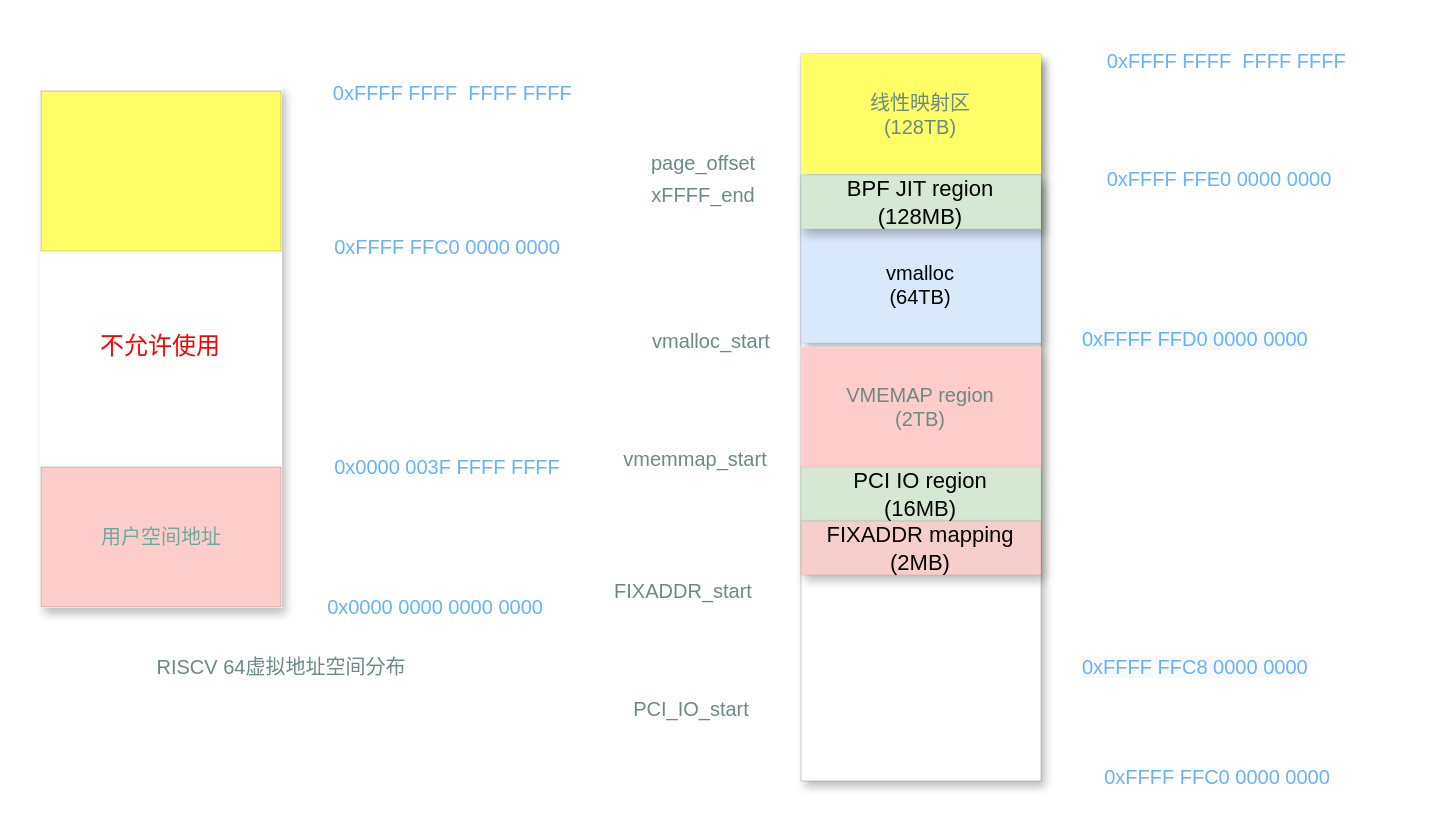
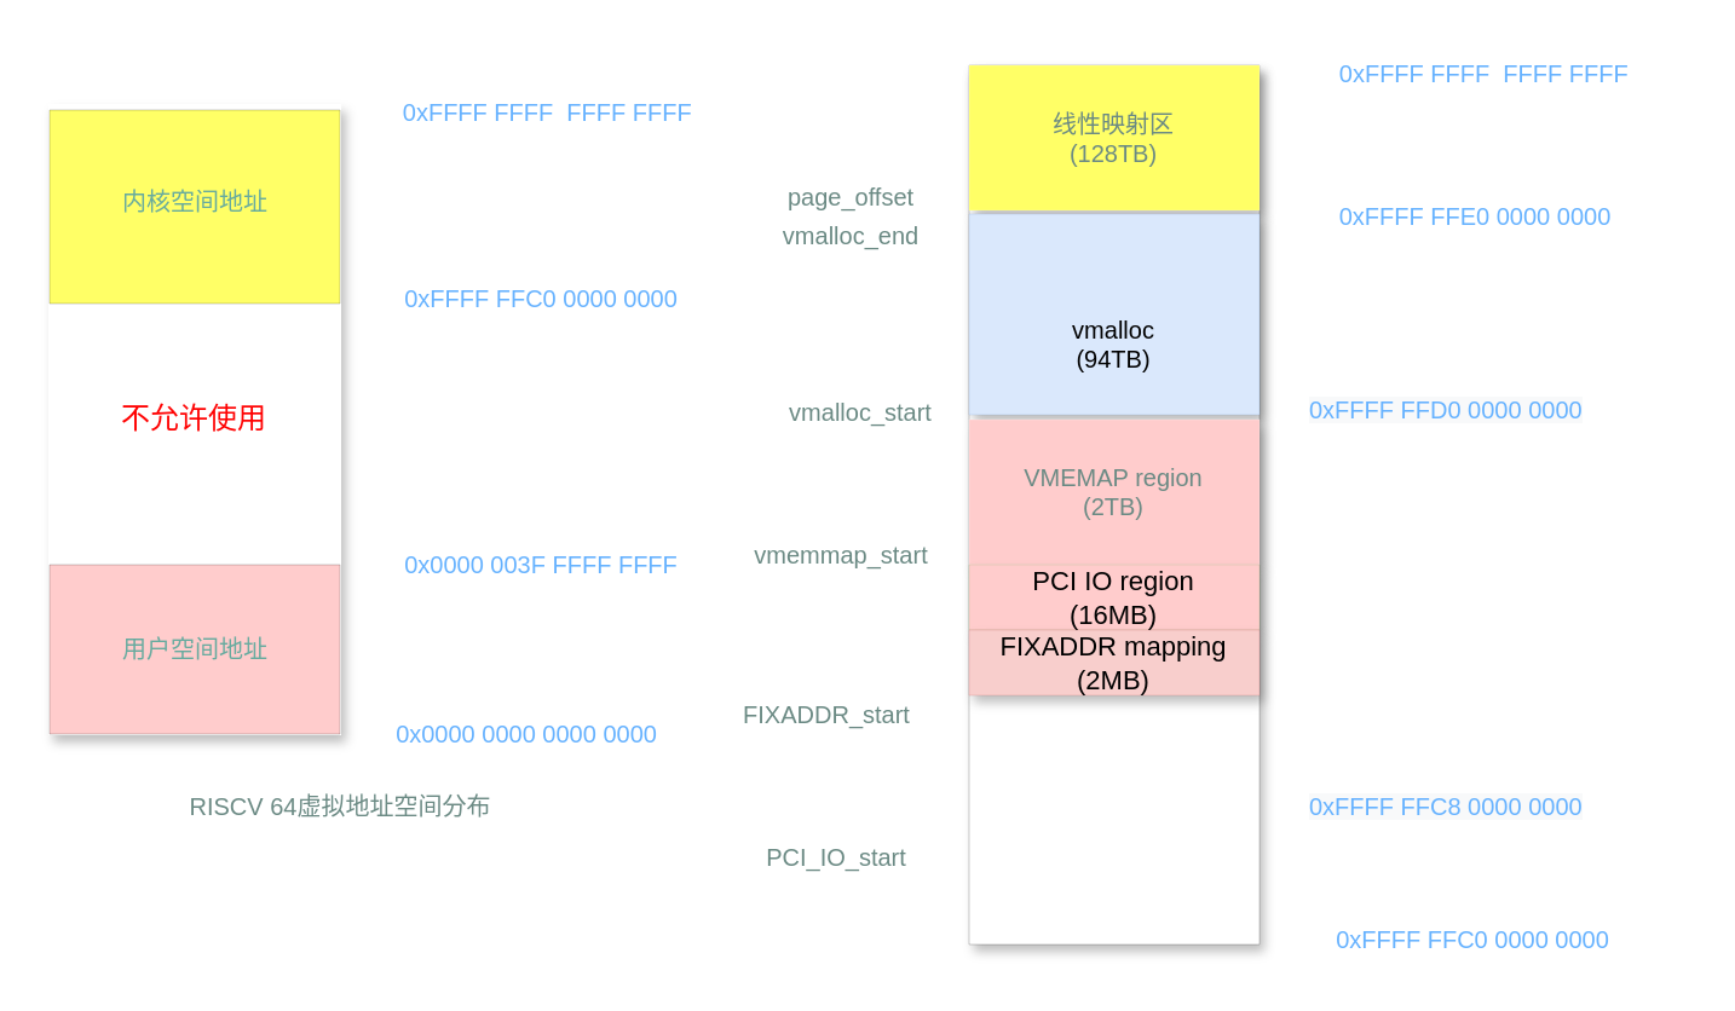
  <mxCell id="0" />
  <mxCell id="1" parent="0" />
  <mxCell id="2" value="" style="whiteSpace=wrap;html=1;shadow=1;fontSize=10;strokeWidth=0;" parent="1" vertex="1"><mxGeometry x="400" y="26.5" width="120" height="363.5" as="geometry" /></mxCell>
  <mxCell id="3" value="&lt;font color=&quot;#ff0000&quot;&gt;不允许使用&lt;/font&gt;" style="rounded=0;whiteSpace=wrap;html=1;shadow=1;strokeColor=#FFFFFF;" parent="1" vertex="1"><mxGeometry x="20" y="43" width="120" height="260" as="geometry" /></mxCell>
  <mxCell id="4" value="" style="rounded=0;whiteSpace=wrap;html=1;fontSize=10;strokeWidth=0;fillColor=#FFFF66;" parent="1" vertex="1"><mxGeometry x="20" y="45" width="120" height="80" as="geometry" /></mxCell>
+ <mxCell id="5" value="&lt;font style=&quot;font-size: 10px&quot; color=&quot;#67ab9f&quot;&gt;内核空间地址&lt;/font&gt;" style="text;html=1;resizable=0;autosize=1;align=center;verticalAlign=middle;points=[];fillColor=none;strokeColor=none;rounded=0;strokeWidth=0;" parent="1" vertex="1"><mxGeometry x="35" y="73" width="90" height="20" as="geometry" /></mxCell>
  <mxCell id="6" value="" style="rounded=0;whiteSpace=wrap;html=1;fontSize=10;strokeWidth=0;fillColor=#FFCCCC;" parent="1" vertex="1"><mxGeometry x="20" y="233" width="120" height="70" as="geometry" /></mxCell>
  <mxCell id="7" value="&lt;font style=&quot;font-size: 10px&quot; color=&quot;#67ab9f&quot;&gt;用户空间地址&lt;/font&gt;" style="text;html=1;resizable=0;autosize=1;align=center;verticalAlign=middle;points=[];fillColor=none;strokeColor=none;rounded=0;strokeWidth=0;" parent="1" vertex="1"><mxGeometry x="35" y="258" width="90" height="20" as="geometry" /></mxCell>
  <mxCell id="8" value="0xFFFF FFC0 0000 0000" style="text;html=1;resizable=0;autosize=1;align=center;verticalAlign=middle;points=[];fillColor=none;strokeColor=none;rounded=0;shadow=1;fontSize=10;fontColor=#66B2FF;" parent="1" vertex="1"><mxGeometry x="150" y="115" width="145" height="16" as="geometry" /></mxCell>
  <mxCell id="9" value="0xFFFF FFFF&amp;nbsp; FFFF FFFF&amp;nbsp;" style="text;html=1;resizable=0;autosize=1;align=center;verticalAlign=middle;points=[];fillColor=none;strokeColor=none;rounded=0;shadow=1;fontSize=10;fontColor=#66B2FF;" parent="1" vertex="1"><mxGeometry x="147" y="36" width="160" height="20" as="geometry" /></mxCell>
  <mxCell id="10" value="0x0000 003F FFFF FFFF" style="text;html=1;resizable=0;autosize=1;align=center;verticalAlign=middle;points=[];fillColor=none;strokeColor=none;rounded=0;shadow=1;fontSize=10;fontColor=#66B2FF;" parent="1" vertex="1"><mxGeometry x="150" y="225" width="145" height="16" as="geometry" /></mxCell>
  <mxCell id="11" value="&lt;font&gt;0x0000 0000 0000 0000&lt;/font&gt;" style="text;html=1;resizable=0;autosize=1;align=center;verticalAlign=middle;points=[];fillColor=none;strokeColor=none;rounded=0;shadow=1;fontSize=10;fontColor=#66B2FF;" parent="1" vertex="1"><mxGeometry x="147" y="293" width="140" height="20" as="geometry" /></mxCell>
  <mxCell id="12" value="&lt;font color=&quot;#6b8a84&quot;&gt;RISCV 64虚拟地址空间分布&lt;/font&gt;" style="text;html=1;resizable=0;autosize=1;align=center;verticalAlign=middle;points=[];fillColor=none;strokeColor=none;rounded=0;shadow=1;fontSize=10;fontColor=#FF0000;" parent="1" vertex="1"><mxGeometry x="60" y="323" width="160" height="20" as="geometry" /></mxCell>
  <mxCell id="13" value="线性映射区&lt;br&gt;(128TB)" style="whiteSpace=wrap;html=1;shadow=1;fontSize=10;fontColor=#6B8A84;strokeColor=#FFFFFF;strokeWidth=0;fillColor=#ffff66;" parent="1" vertex="1"><mxGeometry x="400" y="26.5" width="120" height="60" as="geometry" /></mxCell>
  <mxCell id="14" value="0xFFFF FFE0 0000 0000" style="text;html=1;resizable=0;autosize=1;align=center;verticalAlign=middle;points=[];fillColor=none;strokeColor=none;rounded=0;shadow=1;fontSize=10;fontColor=#66B2FF;" parent="1" vertex="1"><mxGeometry x="534" y="79" width="150" height="20" as="geometry" /></mxCell>
  <mxCell id="15" value="0xFFFF FFFF&amp;nbsp; FFFF FFFF&amp;nbsp;" style="text;html=1;resizable=0;autosize=1;align=center;verticalAlign=middle;points=[];fillColor=none;strokeColor=none;rounded=0;shadow=1;fontSize=10;fontColor=#66B2FF;" parent="1" vertex="1"><mxGeometry x="534" y="20" width="160" height="20" as="geometry" /></mxCell>
- <mxCell id="16" value="&lt;br&gt;&lt;br&gt;vmalloc&lt;br&gt;(64TB)" style="whiteSpace=wrap;html=1;shadow=1;fontSize=10;strokeColor=#6c8ebf;strokeWidth=0;fillColor=#dae8fc;" parent="1" vertex="1"><mxGeometry x="400" y="88" width="120" height="83" as="geometry" /></mxCell>
+ <mxCell id="16" value="&lt;br&gt;&lt;br&gt;vmalloc&lt;br&gt;(94TB)" style="whiteSpace=wrap;html=1;shadow=1;fontSize=10;strokeColor=#6c8ebf;strokeWidth=0;fillColor=#dae8fc;" parent="1" vertex="1"><mxGeometry x="400" y="88" width="120" height="83" as="geometry" /></mxCell>
  <mxCell id="17" value="&lt;span style=&quot;color: rgb(102 , 178 , 255) ; font-family: &amp;#34;helvetica&amp;#34; ; font-size: 10px ; font-style: normal ; font-weight: 400 ; letter-spacing: normal ; text-align: center ; text-indent: 0px ; text-transform: none ; word-spacing: 0px ; background-color: rgb(248 , 249 , 250) ; display: inline ; float: none&quot;&gt;0xFFFF FFD0 0000 0000&lt;/span&gt;" style="text;whiteSpace=wrap;html=1;fontSize=10;fontColor=#6B8A84;" parent="1" vertex="1"><mxGeometry x="539.001" y="157.004" width="155" height="26" as="geometry" /></mxCell>
  <mxCell id="18" value="page_offset" style="text;html=1;resizable=0;autosize=1;align=center;verticalAlign=middle;points=[];fillColor=none;strokeColor=none;rounded=0;shadow=1;fontSize=10;fontColor=#6B8A84;" parent="1" vertex="1"><mxGeometry x="314" y="73" width="73" height="16" as="geometry" /></mxCell>
- <mxCell id="19" value="&lt;font style=&quot;font-size: 11px&quot;&gt;BPF JIT region&lt;br&gt;(128MB)&lt;/font&gt;" style="whiteSpace=wrap;html=1;shadow=1;fontSize=10;strokeColor=#82b366;strokeWidth=0;fillColor=#d5e8d4;" parent="1" vertex="1"><mxGeometry x="400" y="87" width="120" height="27" as="geometry" /></mxCell>
  <mxCell id="20" value="vmalloc_start" style="text;html=1;resizable=0;autosize=1;align=center;verticalAlign=middle;points=[];fillColor=none;strokeColor=none;rounded=0;shadow=1;fontSize=10;fontColor=#6B8A84;" parent="1" vertex="1"><mxGeometry x="314" y="162" width="81" height="16" as="geometry" /></mxCell>
- <mxCell id="21" value="xFFFF_end" style="text;html=1;resizable=0;autosize=1;align=center;verticalAlign=middle;points=[];fillColor=none;strokeColor=none;rounded=0;shadow=1;fontSize=10;fontColor=#6B8A84;" parent="1" vertex="1"><mxGeometry x="312" y="89" width="77" height="16" as="geometry" /></mxCell>
+ <mxCell id="21" value="vmalloc_end" style="text;html=1;resizable=0;autosize=1;align=center;verticalAlign=middle;points=[];fillColor=none;strokeColor=none;rounded=0;shadow=1;fontSize=10;fontColor=#6B8A84;" parent="1" vertex="1"><mxGeometry x="312" y="89" width="77" height="16" as="geometry" /></mxCell>
  <mxCell id="22" value="VMEMAP region&lt;br&gt;(2TB)" style="whiteSpace=wrap;html=1;shadow=1;fontSize=10;fontColor=#6B8A84;strokeColor=#FFFFFF;strokeWidth=0;fillColor=#FFCCCC;" parent="1" vertex="1"><mxGeometry x="400" y="173" width="120" height="60" as="geometry" /></mxCell>
  <mxCell id="23" value="vmemmap_start" style="text;html=1;resizable=0;autosize=1;align=center;verticalAlign=middle;points=[];fillColor=none;strokeColor=none;rounded=0;shadow=1;fontSize=10;fontColor=#6B8A84;" parent="1" vertex="1"><mxGeometry x="299" y="221" width="96" height="16" as="geometry" /></mxCell>
  <mxCell id="24" value="0xFFFF FFC0 0000 0000" style="text;html=1;resizable=0;autosize=1;align=center;verticalAlign=middle;points=[];fillColor=none;strokeColor=none;rounded=0;shadow=1;fontSize=10;fontColor=#66B2FF;" parent="1" vertex="1"><mxGeometry x="535" y="380" width="145" height="16" as="geometry" /></mxCell>
- <mxCell id="25" value="&lt;font style=&quot;font-size: 11px&quot;&gt;PCI IO region&lt;br&gt;(16MB)&lt;/font&gt;" style="whiteSpace=wrap;html=1;shadow=1;fontSize=10;strokeColor=#82b366;strokeWidth=0;fillColor=#d5e8d4;" parent="1" vertex="1"><mxGeometry x="400" y="233" width="120" height="27" as="geometry" /></mxCell>
+ <mxCell id="25" value="&lt;font style=&quot;font-size: 11px&quot;&gt;PCI IO region&lt;br&gt;(16MB)&lt;/font&gt;" style="whiteSpace=wrap;html=1;shadow=1;fontSize=10;strokeColor=#82b366;strokeWidth=0;fillColor=#ffcccc;" parent="1" vertex="1"><mxGeometry x="400" y="233" width="120" height="27" as="geometry" /></mxCell>
  <mxCell id="26" value="&lt;font style=&quot;font-size: 11px&quot;&gt;FIXADDR mapping&lt;br&gt;(2MB)&lt;/font&gt;" style="whiteSpace=wrap;html=1;shadow=1;fontSize=10;strokeColor=#b85450;strokeWidth=0;fillColor=#f8cecc;" parent="1" vertex="1"><mxGeometry x="400" y="260" width="120" height="27" as="geometry" /></mxCell>
  <mxCell id="27" value="PCI_IO_start" style="text;html=1;resizable=0;autosize=1;align=center;verticalAlign=middle;points=[];fillColor=none;strokeColor=none;rounded=0;shadow=1;fontSize=10;fontColor=#6B8A84;" parent="1" vertex="1"><mxGeometry x="305" y="346" width="79" height="16" as="geometry" /></mxCell>
  <mxCell id="28" value="FIXADDR_start" style="text;html=1;resizable=0;autosize=1;align=center;verticalAlign=middle;points=[];fillColor=none;strokeColor=none;rounded=0;shadow=1;fontSize=10;fontColor=#6B8A84;" parent="1" vertex="1"><mxGeometry x="294" y="287" width="93" height="16" as="geometry" /></mxCell>
  <mxCell id="29" value="&lt;span style=&quot;color: rgb(102 , 178 , 255) ; font-family: &amp;#34;helvetica&amp;#34; ; font-size: 10px ; font-style: normal ; font-weight: 400 ; letter-spacing: normal ; text-align: center ; text-indent: 0px ; text-transform: none ; word-spacing: 0px ; background-color: rgb(248 , 249 , 250) ; display: inline ; float: none&quot;&gt;0xFFFF FFC8 0000 0000&lt;/span&gt;" style="text;whiteSpace=wrap;html=1;fontSize=11;fontColor=#6B8A84;" parent="1" vertex="1"><mxGeometry x="539.003" y="319.5" width="155" height="27" as="geometry" /></mxCell>
